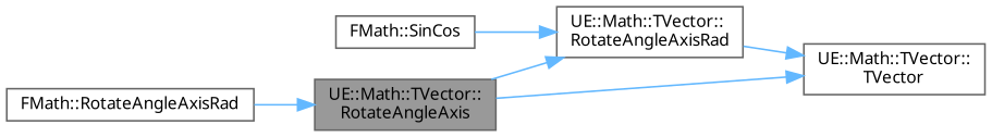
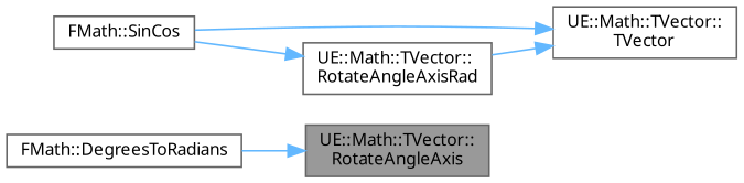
  digraph {
    fontname="Noto Sans"
    rankdir=LR
    node [color=grey40 fillcolor=white fontname="Noto Sans" fontsize=10 shape=box style=filled]
    edge [color=steelblue1 fontname="Noto Sans" fontsize=10 labelfontname=Helvetica labelfontsize=10 style=solid]
    n1 [color=gray40 fillcolor=grey60 fontcolor=black height=0.2 label="UE::Math::TVector::\lRotateAngleAxis" width=0.4]
    n2 [height=0.2 label="UE::Math::TVector::\lTVector" width=0.4]
    n3 [height=0.2 label="UE::Math::TVector::\lRotateAngleAxisRad" width=0.4]
-   n4 [height=0.2 label="FMath::RotateAngleAxisRad" width=0.4]
+   n4 [height=0.2 label="FMath::DegreesToRadians" width=0.4]
    n5 [height=0.2 label="FMath::SinCos" width=0.4]
-   n1 -> n2
-   n1 -> n3
+   n5 -> n2
    n3 -> n2
    n4 -> n1
    n5 -> n3
  }
